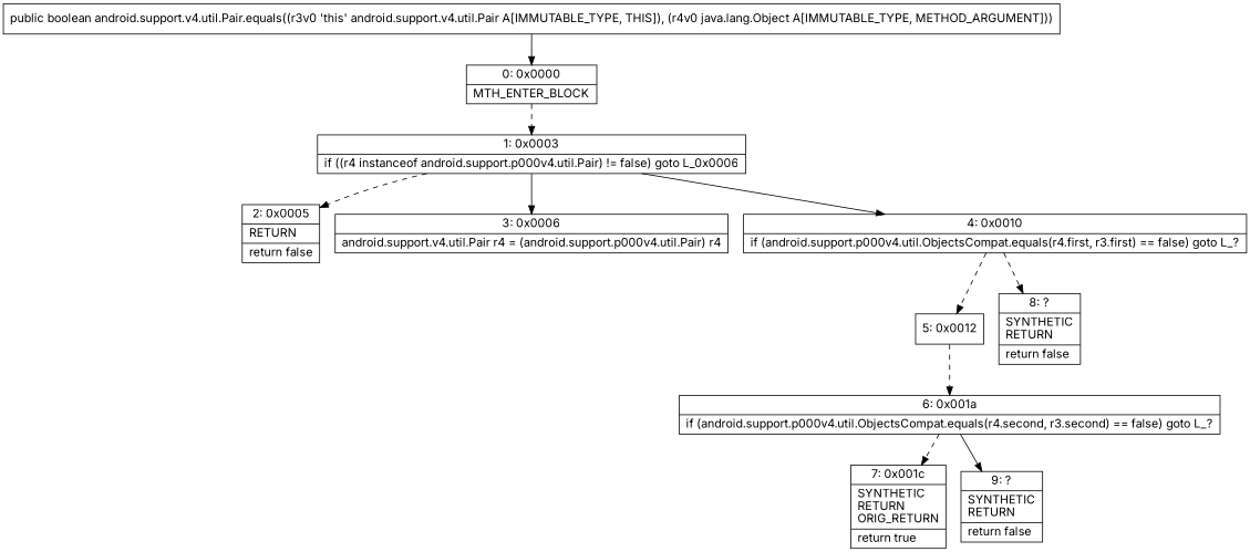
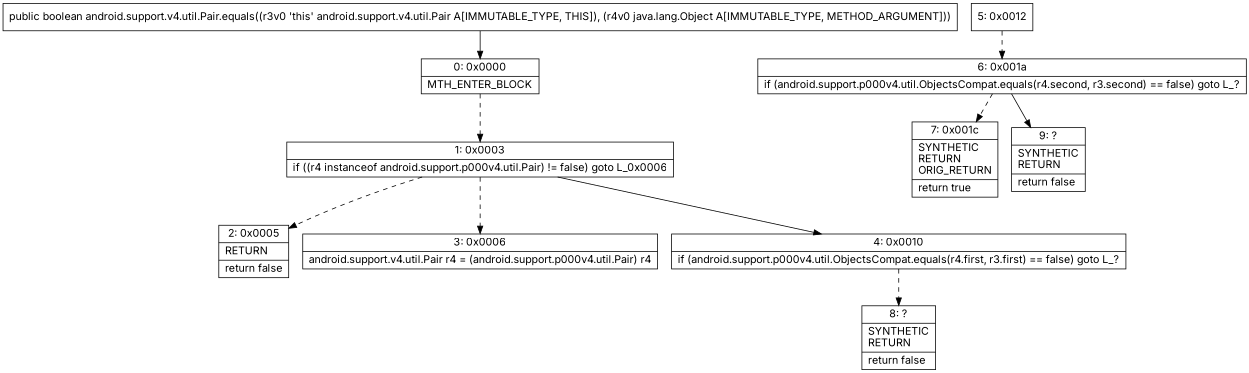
  digraph {
    fontname=Inter
    node [fontname=Inter shape=record]
    edge [fontname=Inter style=dashed]
    n1 [label="{0\:\ 0x0000|MTH_ENTER_BLOCK\l}"]
    n2 [label="{1\:\ 0x0003|if ((r4 instanceof android.support.p000v4.util.Pair) != false) goto L_0x0006\l}"]
    n3 [label="{2\:\ 0x0005|RETURN\l|return false\l}"]
    n4 [label="{3\:\ 0x0006|android.support.v4.util.Pair r4 = (android.support.p000v4.util.Pair) r4\l}"]
    n5 [label="{4\:\ 0x0010|if (android.support.p000v4.util.ObjectsCompat.equals(r4.first, r3.first) == false) goto L_?\l}"]
    n6 [label="{5\:\ 0x0012}"]
    n7 [label="{8\:\ ?|SYNTHETIC\lRETURN\l|return false\l}"]
    n8 [label="{6\:\ 0x001a|if (android.support.p000v4.util.ObjectsCompat.equals(r4.second, r3.second) == false) goto L_?\l}"]
    n9 [label="{7\:\ 0x001c|SYNTHETIC\lRETURN\lORIG_RETURN\l|return true\l}"]
    n10 [label="{9\:\ ?|SYNTHETIC\lRETURN\l|return false\l}"]
    n11 [label="{public boolean android.support.v4.util.Pair.equals((r3v0 'this' android.support.v4.util.Pair A[IMMUTABLE_TYPE, THIS]), (r4v0 java.lang.Object A[IMMUTABLE_TYPE, METHOD_ARGUMENT])) }"]
    n1 -> n2
    n2 -> n3
-   n2 -> n4 [style=""]
+   n2 -> n4
    n2 -> n5 [style=""]
-   n5 -> n6
    n5 -> n7
    n6 -> n8
    n8 -> n9
    n8 -> n10 [style=""]
    n11 -> n1 [style=""]
  }
